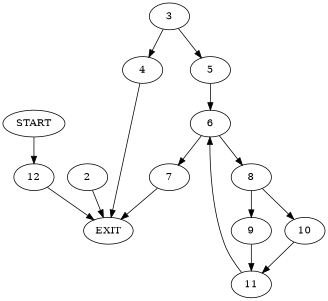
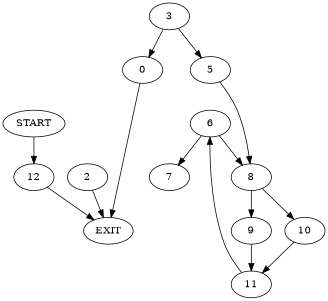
  digraph {
    n1 [label=START]
    12
    n3 [label=EXIT]
    2
    3
-   4
+   4 [label=0]
    5
    6
    7
    8
    9
    10
    11
    n1 -> 12
    12 -> n3
    2 -> n3
    3 -> 4
    3 -> 5
    4 -> n3
-   5 -> 6
+   5 -> 8
    6 -> 7
    6 -> 8
-   7 -> n3
    8 -> 9
    8 -> 10
    9 -> 11
    10 -> 11
    11 -> 6
  }
